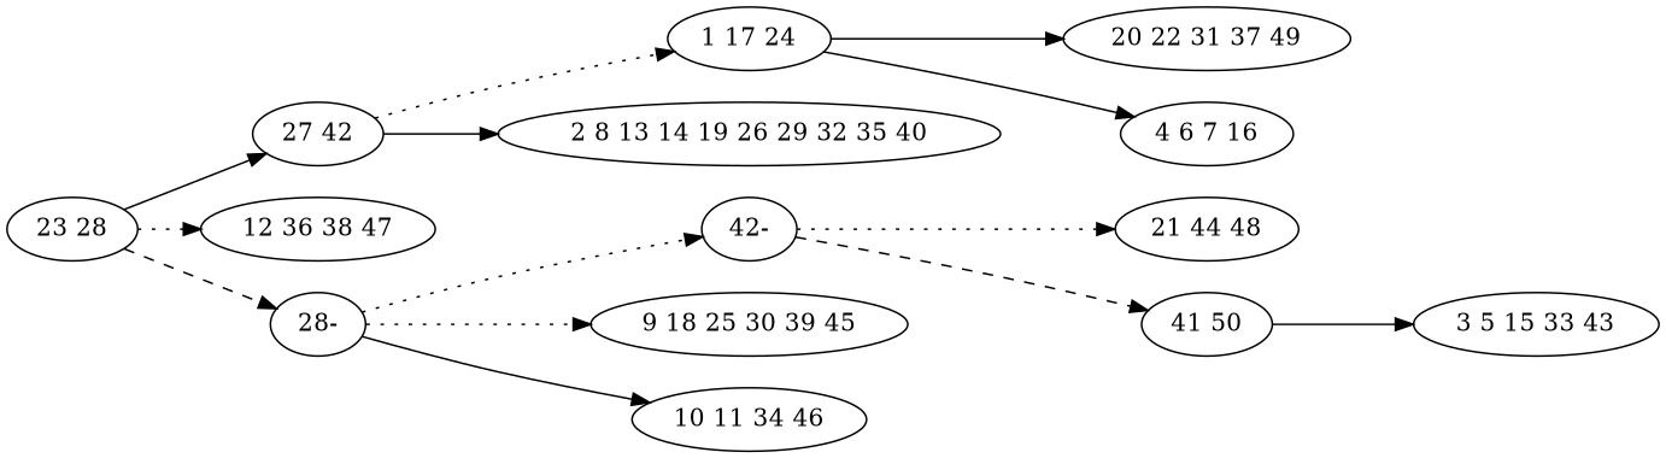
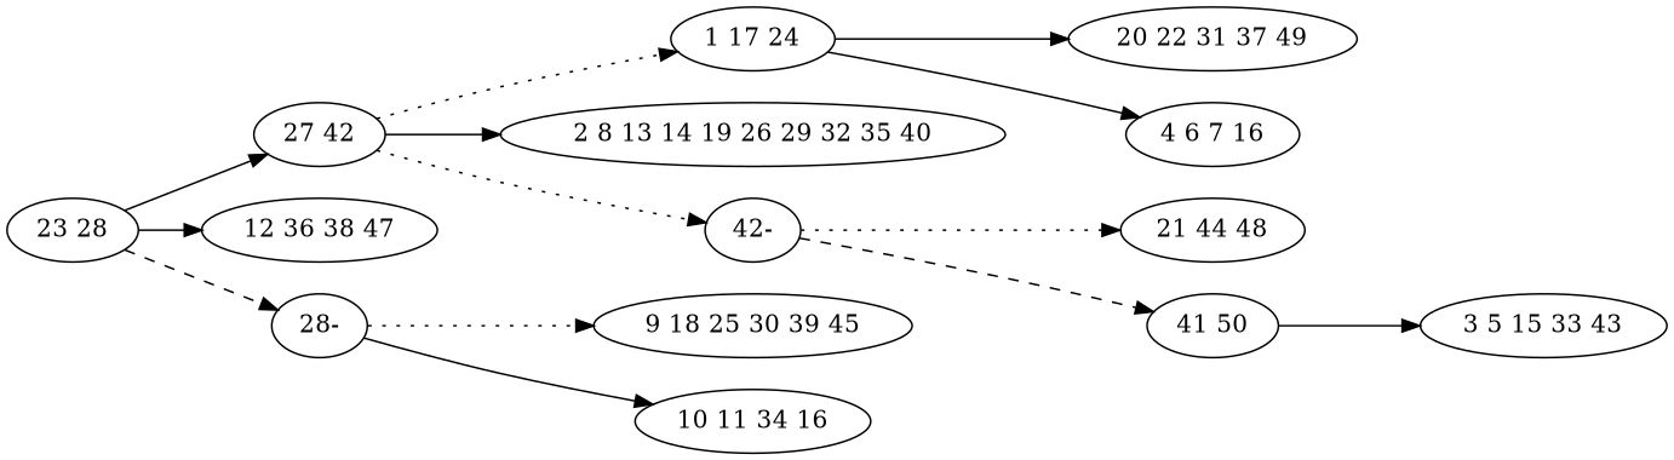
  digraph {
    rankdir=LR
    edge [style=solid]
    n1 [label="23 28"]
    n2 [label="27 42"]
    n3 [label="12 36 38 47"]
    n4 [label="28-"]
    n5 [label="1 17 24"]
    n6 [label="42-"]
    n7 [label="2 8 13 14 19 26 29 32 35 40"]
    n8 [label="9 18 25 30 39 45"]
-   n9 [label="10 11 34 46"]
+   n9 [label="10 11 34 16"]
    n10 [label="20 22 31 37 49"]
    n11 [label="4 6 7 16"]
    n12 [label="21 44 48"]
    n13 [label="41 50"]
    n14 [label="3 5 15 33 43"]
    n1 -> n2
-   n1 -> n3 [style=dotted]
+   n1 -> n3
    n1 -> n4 [style=dashed]
    n2 -> n5 [style=dotted]
-   n4 -> n6 [style=dotted]
+   n2 -> n6 [style=dotted]
    n2 -> n7
    n4 -> n8 [style=dotted]
    n4 -> n9
    n5 -> n10
    n5 -> n11
    n6 -> n12 [style=dotted]
    n6 -> n13 [style=dashed]
    n13 -> n14
  }
